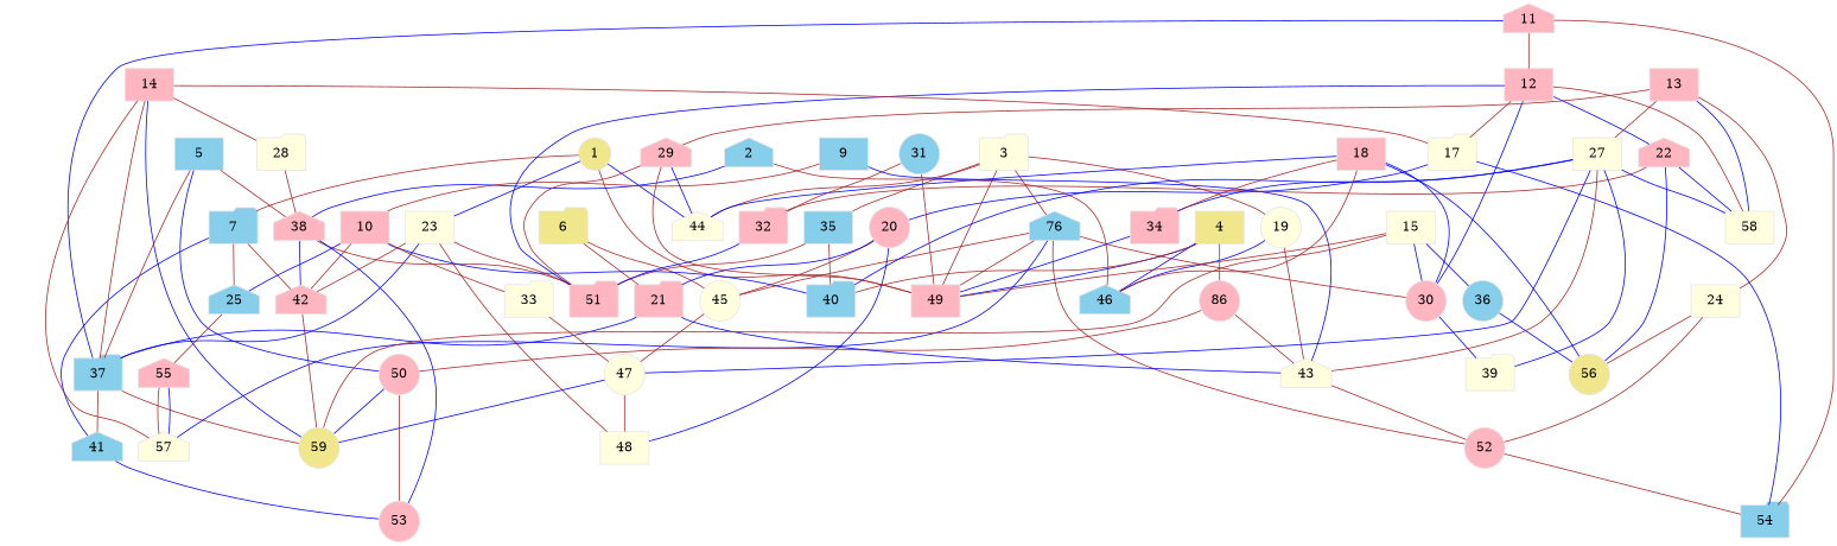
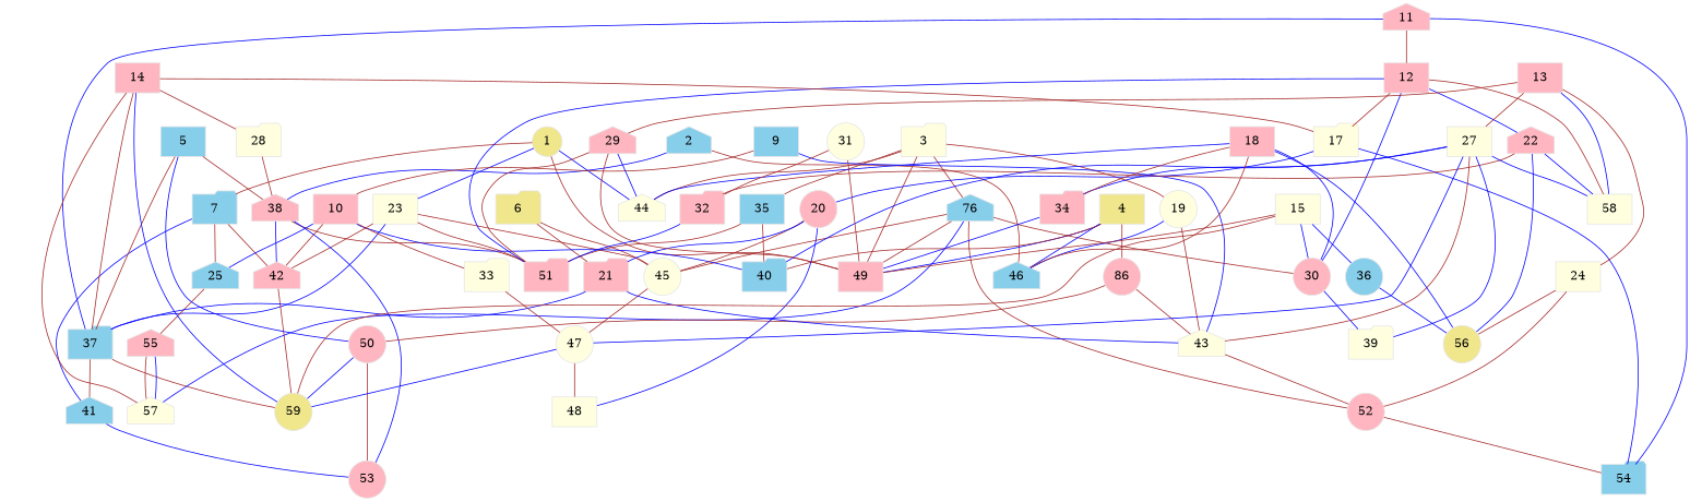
  graph {
    node [color=gray90 fillcolor=lightpink shape=box style=filled]
    edge [color=brown]
    1 [fillcolor=khaki shape=circle]
    7 [fillcolor=skyblue shape=folder]
    23 [fillcolor=lightyellow]
    44 [fillcolor=lightyellow shape=house]
    49
    25 [fillcolor=skyblue shape=house]
    41 [fillcolor=skyblue shape=house]
    42 [shape=house]
    37 [fillcolor=skyblue shape=folder]
    51 [shape=folder]
    48 [fillcolor=lightyellow]
    2 [fillcolor=skyblue shape=house]
    46 [fillcolor=skyblue shape=house]
    38 [shape=house]
    5 [fillcolor=skyblue]
    50 [shape=circle]
    3 [fillcolor=lightyellow shape=folder]
    n18 [fillcolor=skyblue label=76 shape=house]
    19 [fillcolor=lightyellow shape=circle]
    35 [fillcolor=skyblue]
    45 [fillcolor=lightyellow shape=circle]
    30 [shape=circle]
    57 [fillcolor=lightyellow shape=house]
    52 [shape=circle]
    43 [fillcolor=lightyellow shape=house]
    40 [fillcolor=skyblue shape=folder]
    4 [fillcolor=khaki]
    n28 [label=86 shape=circle]
    59 [fillcolor=khaki shape=circle]
    53 [shape=circle]
    6 [fillcolor=khaki shape=folder]
    21 [shape=folder]
    47 [fillcolor=lightyellow shape=circle]
    55 [shape=house]
    32 [shape=folder]
    9 [fillcolor=skyblue]
    10
    33 [fillcolor=lightyellow shape=folder]
    11 [shape=house]
    12
    54 [fillcolor=skyblue shape=folder]
    17 [fillcolor=lightyellow shape=folder]
    22 [shape=house]
    58 [fillcolor=lightyellow]
    20 [shape=circle]
    56 [fillcolor=khaki shape=circle]
    39 [fillcolor=lightyellow shape=folder]
    13
    24 [fillcolor=lightyellow]
    27 [fillcolor=lightyellow]
    29 [shape=house]
    34 [shape=folder]
    14
    28 [fillcolor=lightyellow shape=folder]
    15 [fillcolor=lightyellow]
    36 [fillcolor=skyblue shape=circle]
    18
-   31 [fillcolor=skyblue shape=circle]
+   31 [fillcolor=lightyellow shape=circle]
    1 -- 7
    1 -- 23 [color=blue]
    1 -- 44 [color=blue]
    1 -- 49
    7 -- 25
    7 -- 41 [color=blue]
    7 -- 42
    23 -- 42
    23 -- 37 [color=blue]
    23 -- 51
-   23 -- 48
+   23 -- 45
    25 -- 55
    41 -- 53 [color=blue]
    42 -- 59
    37 -- 41
    37 -- 59
    2 -- 46
    2 -- 38 [color=blue]
    38 -- 42 [color=blue]
    38 -- 51
    38 -- 53 [color=blue]
    5 -- 37
    5 -- 38
    5 -- 50 [color=blue]
    50 -- 59 [color=blue]
    50 -- 53
    3 -- 44
    3 -- 49
    3 -- n18
    3 -- 19
    3 -- 35
    n18 -- 49
    n18 -- 45
    n18 -- 30
    n18 -- 57 [color=blue]
    n18 -- 52
    19 -- 46 [color=blue]
    19 -- 43
    35 -- 51
    35 -- 40
    45 -- 47
    30 -- 39 [color=blue]
    52 -- 54
    43 -- 52
    4 -- 49 [color=blue]
    4 -- 46 [color=blue]
    4 -- 40
    4 -- n28
    n28 -- 50
    n28 -- 43
    6 -- 45
    6 -- 21
    21 -- 37 [color=blue]
    21 -- 43 [color=blue]
    47 -- 48
    47 -- 59 [color=blue]
    55 -- 57
    55 -- 57 [color=blue]
    32 -- 51 [color=blue]
    9 -- 43 [color=blue]
    9 -- 10
    10 -- 25 [color=blue]
    10 -- 42
    10 -- 40 [color=blue]
    10 -- 33
    33 -- 47
    11 -- 37 [color=blue]
    11 -- 12
-   11 -- 54
+   11 -- 54 [color=blue]
    12 -- 51 [color=blue]
    12 -- 30 [color=blue]
    12 -- 17
    12 -- 22 [color=blue]
    12 -- 58
    17 -- 54 [color=blue]
    17 -- 20 [color=blue]
    22 -- 32
    22 -- 58 [color=blue]
    22 -- 56 [color=blue]
    20 -- 48 [color=blue]
    20 -- 45
    20 -- 21 [color=blue]
    13 -- 58 [color=blue]
    13 -- 24
    13 -- 27
    13 -- 29
    24 -- 52
    24 -- 56
    27 -- 43
    27 -- 40 [color=blue]
    27 -- 47 [color=blue]
    27 -- 58 [color=blue]
    27 -- 39 [color=blue]
    27 -- 34 [color=blue]
    29 -- 44 [color=blue]
    29 -- 49
    29 -- 51
    34 -- 49 [color=blue]
    14 -- 37
    14 -- 57
    14 -- 59 [color=blue]
    14 -- 17
    14 -- 28
    28 -- 38
    15 -- 49
    15 -- 30 [color=blue]
    15 -- 59
    15 -- 36 [color=blue]
    36 -- 56 [color=blue]
    18 -- 44 [color=blue]
    18 -- 46
    18 -- 30 [color=blue]
    18 -- 56 [color=blue]
    18 -- 34
    31 -- 49
    31 -- 32
  }
